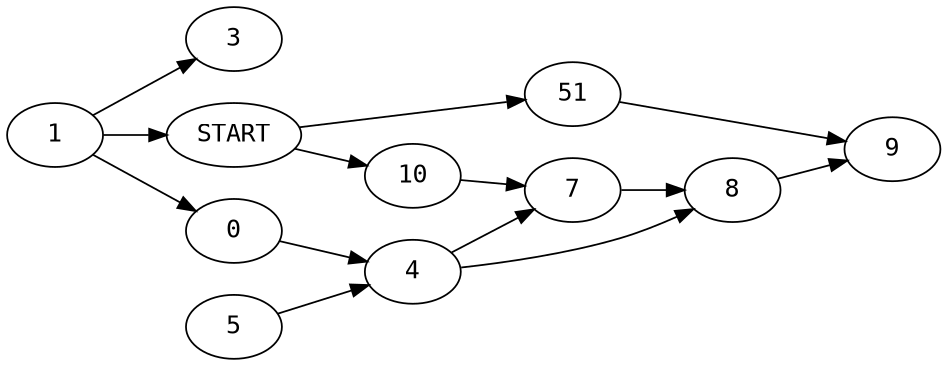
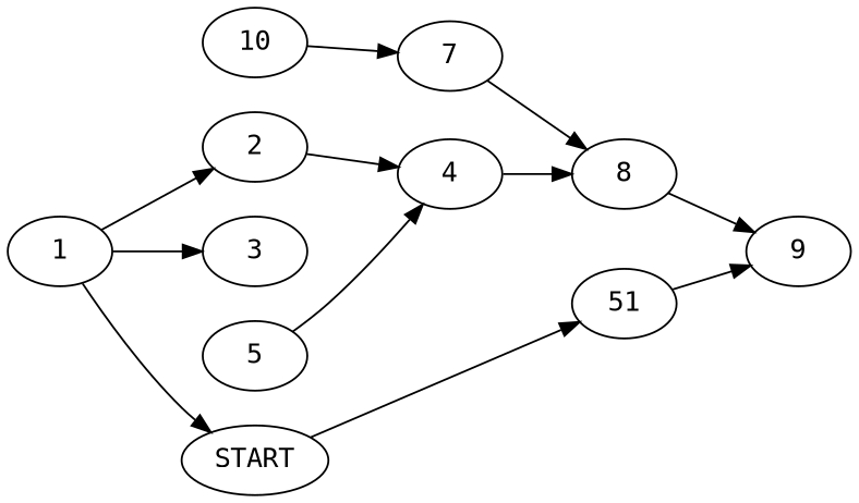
  digraph {
    fontname="DejaVu Sans Mono"
    rankdir=LR
    node [fontname="DejaVu Sans Mono"]
    edge [fontname="DejaVu Sans Mono"]
    n1 [label=START]
    10
    n3 [label=51]
    1
-   2 [label=0]
+   2
    3
    7
    9
    4
    8
    5
-   n1 -> 10
    n1 -> n3
    10 -> 7
    n3 -> 9
    1 -> n1
    1 -> 2
    1 -> 3
    2 -> 4
    7 -> 8
-   4 -> 7
    4 -> 8
    8 -> 9
    5 -> 4
  }
